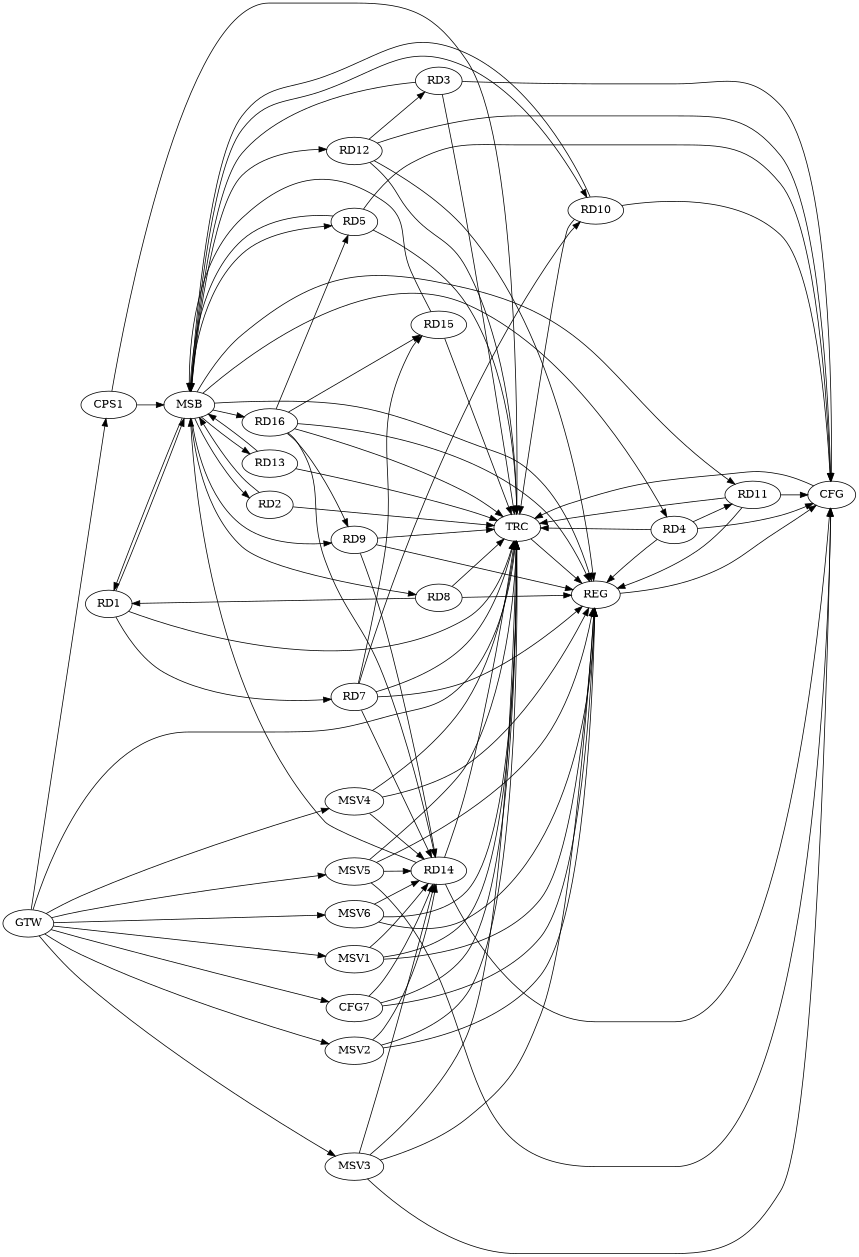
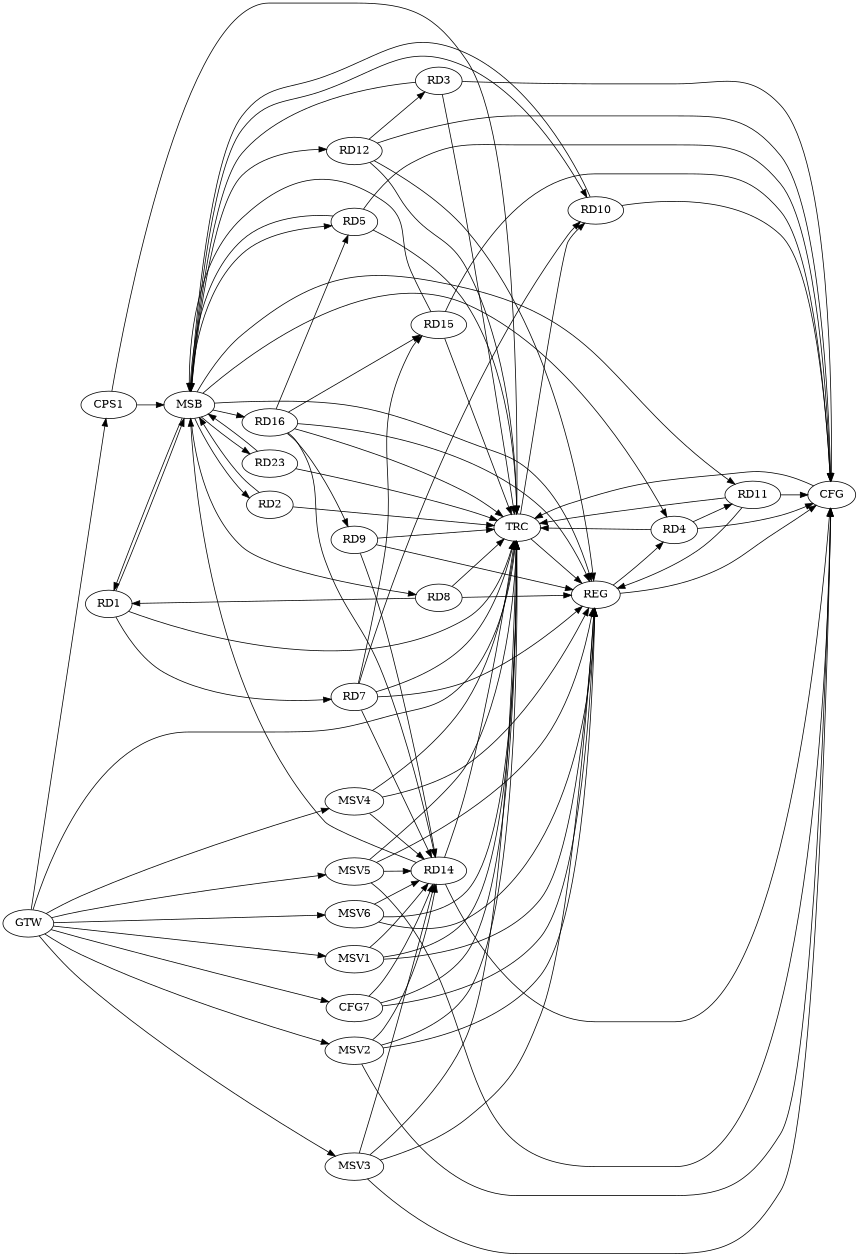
  strict digraph {
    fontname="DejaVu Serif"
    rankdir=LR
    node [fontname="DejaVu Serif"]
    edge [fontname="DejaVu Serif"]
    n1 [label=RD1]
    n2 [label=MSB]
    n3 [label=TRC]
    n4 [label=RD7]
    n5 [label=RD2]
    n6 [label=RD4]
    n7 [label=RD11]
    n8 [label=REG]
    n9 [label=RD5]
    n10 [label=RD10]
    n11 [label=RD8]
    n12 [label=RD9]
    n13 [label=RD12]
-   n14 [label=RD13]
+   n14 [label=RD23]
    n15 [label=RD16]
    n16 [label=RD3]
    n17 [label=CFG]
    n18 [label=RD14]
    n19 [label=RD15]
    n20 [label=CPS1]
    n21 [label=GTW]
    n22 [label=MSV1]
    n23 [label=MSV2]
    n24 [label=MSV3]
    n25 [label=MSV4]
    n26 [label=MSV5]
    n27 [label=MSV6]
    n28 [label=CFG7]
    n1 -> n2
    n1 -> n3
    n1 -> n4
    n2 -> n1
    n2 -> n5
    n2 -> n6
    n2 -> n7
    n2 -> n8
    n2 -> n9
    n2 -> n10
    n2 -> n11
-   n2 -> n12
    n2 -> n13
    n2 -> n14
    n2 -> n15
    n3 -> n8
    n4 -> n3
    n4 -> n8
    n4 -> n10
    n4 -> n18
    n4 -> n19
    n5 -> n2
    n5 -> n3
    n6 -> n3
    n6 -> n7
-   n6 -> n8
+   n8 -> n6
    n6 -> n17
    n7 -> n3
    n7 -> n8
    n7 -> n17
    n8 -> n17
    n9 -> n2
    n9 -> n3
    n9 -> n17
    n10 -> n2
-   n10 -> n3
+   n3 -> n10
    n10 -> n17
    n11 -> n1
    n11 -> n3
    n11 -> n8
    n12 -> n3
    n12 -> n8
    n12 -> n18
    n13 -> n3
    n13 -> n8
    n13 -> n16
    n13 -> n17
    n14 -> n2
    n14 -> n3
    n15 -> n3
    n15 -> n8
    n15 -> n9
    n15 -> n12
    n15 -> n18
    n15 -> n19
    n16 -> n2
    n16 -> n3
    n16 -> n17
    n17 -> n3
    n18 -> n2
    n18 -> n3
    n18 -> n17
    n19 -> n2
    n19 -> n3
+   n19 -> n17
    n20 -> n2
    n20 -> n3
    n21 -> n3
    n21 -> n20
    n21 -> n22
    n21 -> n23
    n21 -> n24
    n21 -> n25
    n21 -> n26
    n21 -> n27
    n21 -> n28
    n22 -> n3
    n22 -> n8
    n22 -> n18
    n23 -> n3
    n23 -> n8
+   n23 -> n17
    n23 -> n18
    n24 -> n3
    n24 -> n8
    n24 -> n17
    n24 -> n18
    n25 -> n3
    n25 -> n8
    n25 -> n18
    n26 -> n3
    n26 -> n8
    n26 -> n17
    n26 -> n18
    n27 -> n3
    n27 -> n8
    n27 -> n18
    n28 -> n3
    n28 -> n8
    n28 -> n18
  }
